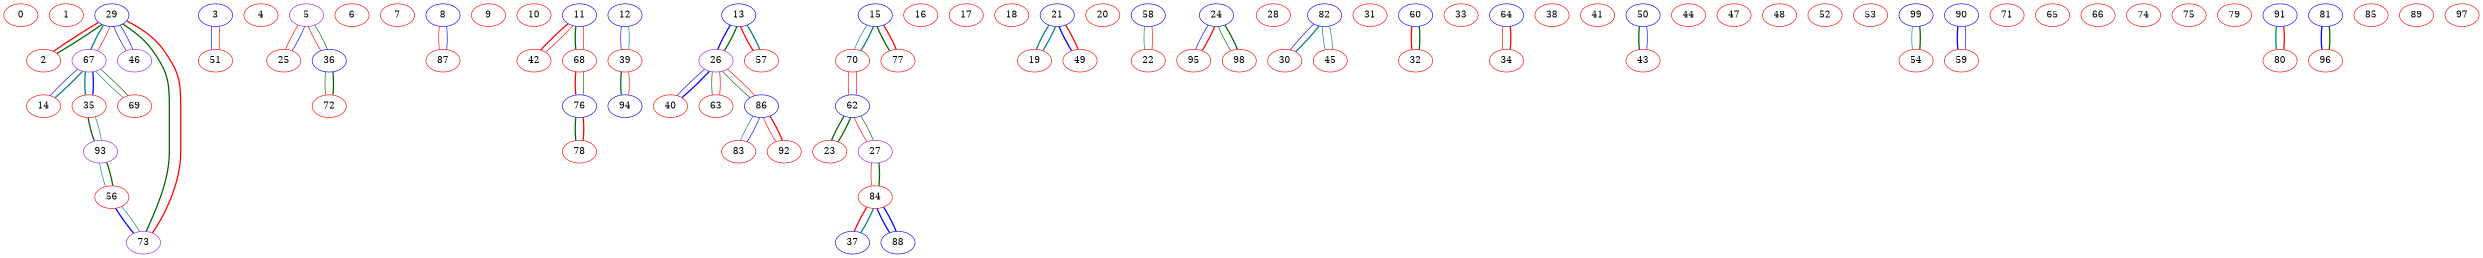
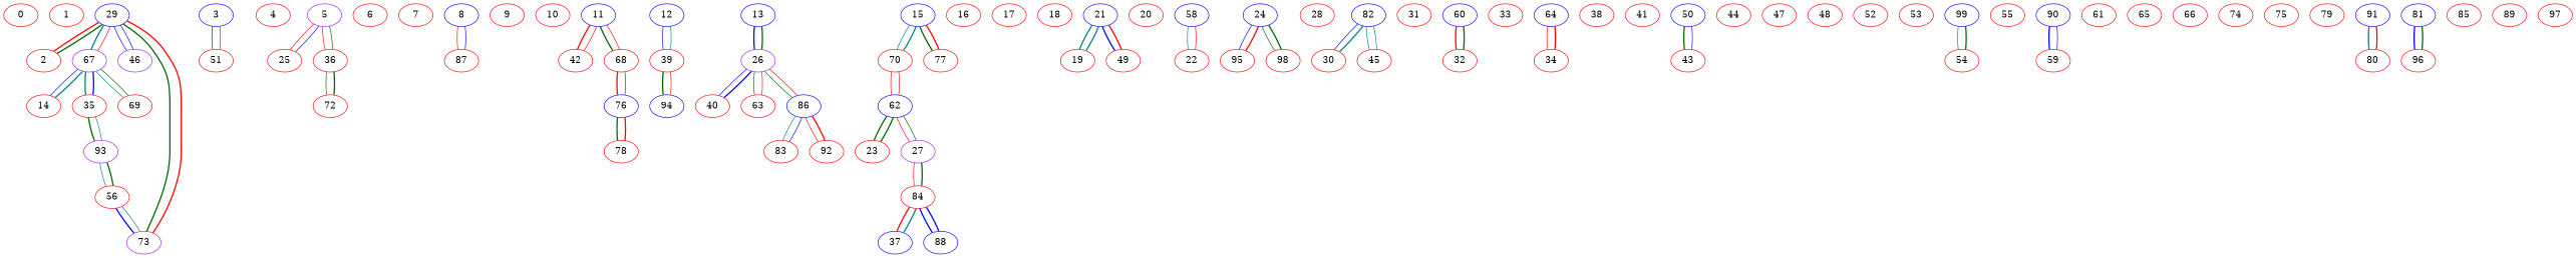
  graph {
    node [color=red]
    edge [color=red style=bold]
    0
    1
    29 [color=blue]
    2
    67 [color=purple]
    46 [color=purple]
    73 [color=purple]
    14
    35
    69
    56
    3 [color=blue]
    51
    4
    5 [color=purple]
    25
-   36 [color=blue]
+   36
    72
    6
    7
    8 [color=blue]
    87
    9
    10
    11 [color=blue]
    42
    68
    76 [color=blue]
    78
    12 [color=blue]
    39
    94 [color=blue]
    13 [color=blue]
    26 [color=purple]
-   57
    40
    63
    86 [color=blue]
    83
    92
    93 [color=purple]
    15 [color=blue]
    70
    77
    62 [color=blue]
    23
    27 [color=purple]
    16
    17
    18
    21 [color=blue]
    19
    49
    20
    58 [color=blue]
    22
    84
    24 [color=blue]
    95
    98
    37 [color=blue]
    88 [color=blue]
    28
    82 [color=blue]
    30
    45
    31
    60 [color=blue]
    32
    33
    64 [color=blue]
    34
    38
    41
    50 [color=blue]
    43
    44
    47
    48
    52
    53
    99 [color=blue]
    54
+   55
    90 [color=blue]
    59
-   61 [label=71]
+   61
    65
    66
    74
    75
    79
    91 [color=blue]
    80
    81 [color=blue]
    96
    85
    89
    97
    29 -- 2
    29 -- 67 [color=teal]
    29 -- 46 [color=blue style=solid]
    29 -- 73 [color=darkgreen]
    2 -- 29 [color=darkgreen]
    67 -- 29 [style=solid]
    67 -- 14 [color=blue style=solid]
    67 -- 35 [color=teal]
    67 -- 69 [color=teal style=solid]
    46 -- 29 [color=blue style=solid]
    73 -- 29
    73 -- 56 [color=teal style=solid]
    14 -- 67 [color=teal]
    35 -- 67 [color=blue]
    35 -- 93 [color=darkgreen]
    69 -- 67 [color=darkgreen style=solid]
    56 -- 73 [color=blue]
    56 -- 93 [color=darkgreen]
    3 -- 51 [color=blue style=solid]
    51 -- 3 [style=solid]
    5 -- 25 [style=solid]
    5 -- 36 [style=solid]
    25 -- 5 [color=blue style=solid]
    36 -- 5 [color=darkgreen style=solid]
    36 -- 72 [color=darkgreen style=solid]
    72 -- 36 [color=darkgreen]
    8 -- 87 [style=solid]
    87 -- 8 [color=blue style=solid]
    11 -- 42
    11 -- 68 [color=darkgreen]
    42 -- 11 [style=solid]
    68 -- 11 [style=solid]
    68 -- 76
    76 -- 68 [color=darkgreen style=solid]
    76 -- 78 [color=darkgreen]
    78 -- 76
    12 -- 39 [color=blue style=solid]
    39 -- 12 [color=teal style=solid]
    39 -- 94 [color=darkgreen]
    94 -- 39 [style=solid]
    13 -- 26 [color=blue]
-   13 -- 57
    26 -- 13 [color=darkgreen]
    26 -- 40 [color=blue style=solid]
    26 -- 63 [color=darkgreen style=solid]
    26 -- 86 [color=darkgreen style=solid]
-   57 -- 13 [color=teal]
    40 -- 26 [color=blue]
    63 -- 26 [style=solid]
    86 -- 26 [style=solid]
    86 -- 83 [color=teal style=solid]
    86 -- 92 [style=solid]
    83 -- 86 [color=blue style=solid]
    92 -- 86
    93 -- 35 [color=teal style=solid]
    93 -- 56 [color=teal style=solid]
    15 -- 70 [color=teal style=solid]
    15 -- 77 [color=darkgreen]
    70 -- 15 [color=teal]
    70 -- 62 [style=solid]
    77 -- 15
    62 -- 70 [style=solid]
    62 -- 23 [color=darkgreen]
    62 -- 27 [style=solid]
    23 -- 62 [color=darkgreen]
    27 -- 62 [color=darkgreen style=solid]
    27 -- 84 [style=solid]
    21 -- 19 [color=teal]
    21 -- 49 [color=blue]
    19 -- 21 [color=teal]
    49 -- 21
    58 -- 22 [color=teal style=solid]
    22 -- 58 [style=solid]
    84 -- 27 [color=darkgreen]
    84 -- 37
    84 -- 88 [color=blue]
    24 -- 95 [color=blue style=solid]
    24 -- 98 [color=darkgreen style=solid]
    95 -- 24
    98 -- 24 [color=darkgreen]
    37 -- 84 [color=teal]
    88 -- 84 [color=blue]
    82 -- 30 [color=blue style=solid]
    82 -- 45 [color=teal style=solid]
    30 -- 82 [color=teal]
    45 -- 82 [color=teal style=solid]
    60 -- 32
    32 -- 60 [color=darkgreen]
    64 -- 34 [style=solid]
    34 -- 64
    50 -- 43 [color=darkgreen]
    43 -- 50 [color=blue style=solid]
    99 -- 54 [color=teal style=solid]
    54 -- 99 [color=darkgreen]
    90 -- 59 [color=blue]
    59 -- 90 [color=blue style=solid]
    91 -- 80 [color=teal]
    80 -- 91
    81 -- 96 [color=blue]
    96 -- 81 [color=darkgreen]
  }
